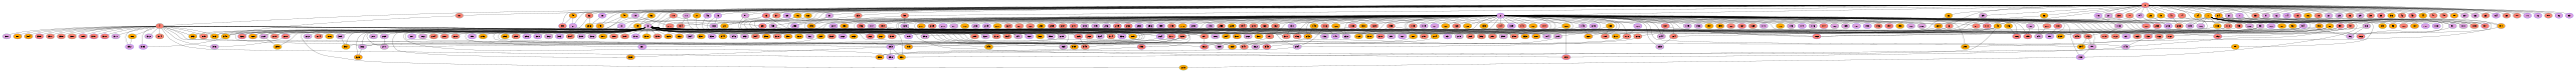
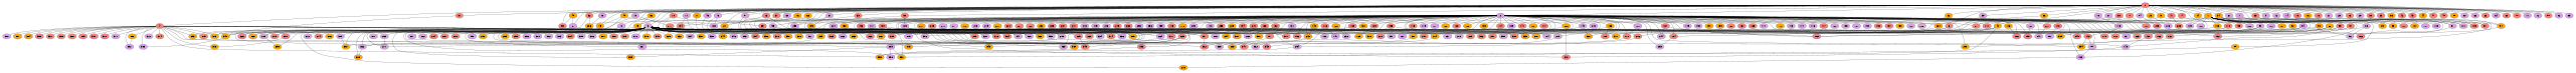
  graph {
    node [color=blue fillcolor=plum style=filled]
    0 [fillcolor=salmon]
    1 [color=darkgreen fillcolor=orange]
    2
    3 [color=darkgreen]
    4 [color=teal fillcolor=salmon]
    5 [color=teal fillcolor=orange]
    6 [color=teal fillcolor=salmon]
    7
    8
    9 [color=darkgreen]
    10 [color=teal fillcolor=salmon]
    11 [color=darkgreen]
    12 [color=teal]
    13 [fillcolor=salmon]
    14
    15 [fillcolor=salmon]
    16 [color=darkgreen fillcolor=orange]
    17 [color=darkgreen fillcolor=orange]
    18 [color=darkgreen fillcolor=salmon]
    19 [color=teal]
    20 [color=darkgreen fillcolor=orange]
    21 [color=teal]
    22 [color=teal fillcolor=orange]
    23 [color=teal]
    24 [color=teal fillcolor=orange]
    25 [color=darkgreen fillcolor=orange]
    26 [color=darkgreen fillcolor=salmon]
    27 [color=darkgreen]
    28
    29 [color=darkgreen]
    30 [color=teal fillcolor=salmon]
    31 [color=teal]
    32 [color=darkgreen fillcolor=salmon]
    33 [color=teal fillcolor=salmon]
    34 [fillcolor=orange]
    35 [fillcolor=salmon]
    36 [color=teal fillcolor=orange]
    37 [color=darkgreen fillcolor=salmon]
    38 [fillcolor=salmon]
    39 [color=darkgreen]
    40 [color=teal fillcolor=orange]
    41 [fillcolor=salmon]
    42 [color=darkgreen fillcolor=salmon]
    43 [fillcolor=salmon]
    44 [color=darkgreen fillcolor=orange]
    45 [color=teal fillcolor=orange]
    46
    47 [color=darkgreen fillcolor=salmon]
    48 [color=darkgreen fillcolor=salmon]
    49 [fillcolor=orange]
    50 [color=darkgreen fillcolor=salmon]
    51 [color=darkgreen]
    52 [color=darkgreen fillcolor=orange]
    53 [color=darkgreen fillcolor=salmon]
    54
    55 [color=darkgreen]
    56 [color=darkgreen fillcolor=orange]
    57 [fillcolor=salmon]
    58 [fillcolor=orange]
    59 [fillcolor=salmon]
    60 [color=darkgreen]
    61 [color=darkgreen]
    62 [color=darkgreen]
    63 [color=darkgreen fillcolor=salmon]
    64
    65 [fillcolor=salmon]
    66 [color=teal fillcolor=orange]
    67
    68 [color=teal fillcolor=salmon]
    69
    70 [color=teal fillcolor=salmon]
    71
    72
    73
    74 [color=darkgreen fillcolor=salmon]
    75 [fillcolor=orange]
    76 [color=darkgreen fillcolor=orange]
    77 [color=darkgreen fillcolor=salmon]
    78
    79 [color=teal fillcolor=orange]
    80 [color=teal fillcolor=salmon]
    81 [color=teal fillcolor=salmon]
    82
    83
    84 [color=teal]
    85 [color=darkgreen fillcolor=orange]
    86 [color=darkgreen fillcolor=orange]
    87 [color=teal fillcolor=salmon]
    88 [color=darkgreen]
    89 [color=darkgreen fillcolor=orange]
    90 [color=darkgreen]
    91 [color=teal]
    92 [color=teal fillcolor=orange]
    93 [fillcolor=orange]
    94 [fillcolor=orange]
    95 [color=teal fillcolor=salmon]
    96 [color=teal]
    97 [color=darkgreen fillcolor=salmon]
    98 [fillcolor=orange]
    99 [fillcolor=salmon]
    100 [color=teal fillcolor=salmon]
    101 [color=darkgreen]
    102
    103 [color=teal fillcolor=orange]
    104 [fillcolor=orange]
    105 [color=darkgreen fillcolor=salmon]
    106 [color=teal]
    107
    108
    109 [color=teal]
    110 [color=darkgreen fillcolor=salmon]
    111 [fillcolor=salmon]
    112 [color=darkgreen fillcolor=salmon]
    113 [color=darkgreen]
    114 [color=darkgreen fillcolor=salmon]
    115 [color=teal fillcolor=salmon]
    116 [color=teal fillcolor=salmon]
    117 [color=teal]
    118 [fillcolor=salmon]
    119 [color=teal]
    120
    121
    122 [color=darkgreen fillcolor=orange]
    123 [color=teal fillcolor=salmon]
    124 [color=teal fillcolor=salmon]
    125 [color=teal]
    126 [color=darkgreen fillcolor=orange]
    127
    128 [color=darkgreen fillcolor=orange]
    129 [color=teal fillcolor=salmon]
    130 [color=teal fillcolor=orange]
    131
    132 [color=darkgreen fillcolor=salmon]
    133 [color=darkgreen fillcolor=orange]
    134 [color=teal fillcolor=salmon]
    135 [color=darkgreen fillcolor=orange]
    136 [color=teal]
    137 [fillcolor=salmon]
    138 [fillcolor=salmon]
    139
    140 [color=teal]
    141 [color=teal fillcolor=salmon]
    142 [color=teal fillcolor=salmon]
    143 [color=teal]
    144 [fillcolor=salmon]
    145 [color=darkgreen fillcolor=orange]
    146 [color=darkgreen fillcolor=orange]
    147
    148 [color=teal]
    149 [color=teal]
    150 [color=teal]
    151 [color=darkgreen]
    152 [fillcolor=salmon]
    153 [fillcolor=salmon]
    154 [color=teal fillcolor=salmon]
    155 [color=teal fillcolor=salmon]
    156 [color=teal fillcolor=salmon]
    157 [color=darkgreen fillcolor=orange]
    158 [fillcolor=orange]
    159 [fillcolor=orange]
    160 [color=teal fillcolor=salmon]
    161 [color=teal fillcolor=salmon]
    162 [color=teal fillcolor=salmon]
    163 [color=darkgreen fillcolor=salmon]
    164 [fillcolor=salmon]
    165 [color=darkgreen fillcolor=salmon]
    166 [fillcolor=salmon]
    167 [color=teal fillcolor=orange]
    168 [fillcolor=salmon]
    169 [color=teal fillcolor=orange]
    170 [color=teal fillcolor=salmon]
    171 [color=teal]
    172 [color=teal fillcolor=orange]
    173 [color=darkgreen]
    174
    175 [color=darkgreen fillcolor=salmon]
    176 [color=darkgreen]
    177 [fillcolor=salmon]
    178 [fillcolor=orange]
    179 [color=teal fillcolor=salmon]
    180 [color=darkgreen]
    181 [color=teal fillcolor=orange]
    182 [color=darkgreen]
    183 [color=teal]
    184 [color=teal]
    185 [color=darkgreen]
    186 [fillcolor=salmon]
    187
    188 [fillcolor=salmon]
    189 [color=darkgreen fillcolor=salmon]
    190
    191 [color=darkgreen fillcolor=salmon]
    192 [color=teal fillcolor=salmon]
    193
    194 [color=teal fillcolor=salmon]
    195 [fillcolor=orange]
    196 [fillcolor=salmon]
    197 [fillcolor=salmon]
    198 [color=teal fillcolor=orange]
    199 [fillcolor=salmon]
    200 [fillcolor=salmon]
    201 [color=teal fillcolor=salmon]
    202 [color=teal]
    203 [fillcolor=salmon]
    204
    205 [color=darkgreen]
    206 [color=darkgreen]
    207 [fillcolor=orange]
    208 [color=teal fillcolor=orange]
    209 [color=teal fillcolor=salmon]
    210
    211 [color=teal]
    212 [color=darkgreen fillcolor=orange]
    213
    214 [color=darkgreen fillcolor=orange]
    215 [color=darkgreen]
    216 [color=darkgreen fillcolor=salmon]
    217 [color=teal fillcolor=salmon]
    218 [color=teal]
    219
    220 [fillcolor=orange]
    221 [color=darkgreen fillcolor=orange]
    222 [color=darkgreen]
    223 [color=teal fillcolor=salmon]
    224 [color=teal fillcolor=salmon]
    225 [fillcolor=salmon]
    226 [color=darkgreen fillcolor=orange]
    227 [color=darkgreen fillcolor=salmon]
    228 [color=darkgreen fillcolor=salmon]
    229 [color=teal fillcolor=orange]
    230 [color=teal fillcolor=orange]
    231
    232 [color=teal]
    233 [color=teal]
    234 [fillcolor=orange]
    235 [fillcolor=salmon]
    236 [color=teal fillcolor=orange]
    237 [color=teal fillcolor=salmon]
    238 [color=darkgreen fillcolor=salmon]
    239 [color=darkgreen fillcolor=orange]
    240 [color=darkgreen fillcolor=salmon]
    241 [fillcolor=salmon]
    242 [fillcolor=orange]
    243 [color=darkgreen]
    244 [color=darkgreen]
    245 [color=teal]
    246 [color=teal]
    247 [color=darkgreen]
    248
    249 [fillcolor=salmon]
    250
    251 [color=teal]
    252 [fillcolor=salmon]
    253
    254 [color=teal]
    255 [color=teal fillcolor=salmon]
    256 [color=teal]
    257 [color=darkgreen fillcolor=salmon]
    258
    259
    351
    260 [color=teal fillcolor=salmon]
    261
    262
    263 [color=teal fillcolor=orange]
    264
    265 [color=darkgreen]
    266 [fillcolor=salmon]
    267 [fillcolor=orange]
    268 [color=darkgreen]
    269 [color=teal]
    270 [fillcolor=salmon]
    271 [color=darkgreen]
    272 [color=teal]
    273 [color=teal fillcolor=orange]
    274 [color=teal fillcolor=salmon]
    275 [color=darkgreen]
    276 [color=teal fillcolor=orange]
    277 [color=teal]
    278 [fillcolor=orange]
    279 [color=teal fillcolor=salmon]
    280 [fillcolor=salmon]
    281
    282 [color=darkgreen]
    283
    284 [color=darkgreen fillcolor=salmon]
    285 [color=darkgreen fillcolor=salmon]
    286 [color=teal]
    287 [color=teal fillcolor=salmon]
    288 [color=teal fillcolor=salmon]
    289 [color=teal fillcolor=orange]
    290
    291 [color=darkgreen fillcolor=salmon]
    292 [color=teal fillcolor=orange]
    293 [color=teal fillcolor=orange]
    294 [color=teal fillcolor=orange]
    295 [color=darkgreen fillcolor=salmon]
    296
    297 [color=darkgreen fillcolor=salmon]
    298 [color=teal fillcolor=orange]
    299 [color=darkgreen fillcolor=salmon]
    300
    301 [fillcolor=orange]
    302 [color=darkgreen]
    303
    304 [color=darkgreen fillcolor=salmon]
    305 [color=teal]
    306 [color=darkgreen]
    307 [color=darkgreen fillcolor=orange]
    308 [color=darkgreen fillcolor=salmon]
    309 [color=teal]
    310 [color=darkgreen fillcolor=orange]
    311 [fillcolor=salmon]
    312 [color=teal fillcolor=salmon]
    313 [fillcolor=orange]
    314 [color=darkgreen fillcolor=salmon]
    315 [color=darkgreen fillcolor=salmon]
    316
    317 [color=teal fillcolor=orange]
    318 [color=darkgreen fillcolor=orange]
    319 [color=darkgreen fillcolor=salmon]
    320
    321 [color=teal fillcolor=orange]
    322 [color=teal]
    323 [fillcolor=orange]
    324 [color=teal]
    325 [fillcolor=orange]
    326 [fillcolor=salmon]
    327 [color=teal]
    328 [fillcolor=orange]
    329 [color=teal fillcolor=salmon]
    330 [color=teal fillcolor=orange]
    331
    332 [fillcolor=orange]
    333 [fillcolor=orange]
    334 [color=darkgreen]
    335 [fillcolor=orange]
    336
    337 [color=teal fillcolor=orange]
    338
    339 [color=teal fillcolor=orange]
    340 [color=darkgreen fillcolor=orange]
    341 [color=darkgreen]
    342 [fillcolor=salmon]
    343 [fillcolor=salmon]
    344 [color=darkgreen fillcolor=orange]
    345 [fillcolor=salmon]
    346 [color=teal]
    347 [color=teal fillcolor=salmon]
    348 [color=darkgreen fillcolor=orange]
    349 [color=darkgreen fillcolor=salmon]
    350 [color=darkgreen fillcolor=salmon]
    352 [color=darkgreen fillcolor=salmon]
    353 [color=darkgreen]
    354 [color=darkgreen fillcolor=salmon]
    355 [color=darkgreen]
    356 [fillcolor=orange]
    357 [fillcolor=orange]
    358
    359 [fillcolor=orange]
    360 [color=darkgreen fillcolor=orange]
    361 [color=darkgreen]
    362 [color=darkgreen]
    363 [color=darkgreen]
    364 [color=darkgreen fillcolor=salmon]
    365 [color=darkgreen]
    366 [color=teal fillcolor=orange]
    367 [color=teal fillcolor=orange]
    368 [fillcolor=orange]
    369 [color=darkgreen fillcolor=salmon]
    384 [fillcolor=orange]
    386 [color=teal fillcolor=orange]
    387 [color=teal fillcolor=orange]
    388 [color=darkgreen fillcolor=salmon]
    389 [fillcolor=salmon]
    n376 [color=teal label=590]
    385 [color=teal fillcolor=salmon]
    392
    393 [color=teal fillcolor=orange]
    394 [color=teal fillcolor=orange]
    395 [fillcolor=salmon]
    396 [color=darkgreen]
    397 [color=teal fillcolor=salmon]
    398 [color=teal fillcolor=salmon]
    399 [fillcolor=orange]
    391 [fillcolor=salmon]
    370 [fillcolor=salmon]
    371 [color=teal]
    372 [color=teal]
    373 [color=teal fillcolor=orange]
    374 [color=darkgreen fillcolor=salmon]
    375 [color=darkgreen fillcolor=salmon]
-   376 [color=teal]
+   376 [color=teal fillcolor=orange]
    377 [color=teal fillcolor=salmon]
    378 [color=darkgreen fillcolor=salmon]
    379
    380 [color=teal]
    381 [fillcolor=orange]
    382 [fillcolor=salmon]
    383
    0 -- 1
    0 -- 2
    0 -- 3
    0 -- 4
    0 -- 5
    0 -- 6
    0 -- 7
    0 -- 8
    0 -- 9
    0 -- 10
    0 -- 11
    0 -- 12
    0 -- 13
    0 -- 14
    0 -- 15
    0 -- 16
    0 -- 17
    0 -- 18
    0 -- 19
+   0 -- 20
    0 -- 21
    0 -- 22
    0 -- 23
    0 -- 24
    0 -- 25
    0 -- 26
    0 -- 27
    0 -- 28
    0 -- 29
    0 -- 30
    0 -- 31
    0 -- 32
    0 -- 33
    0 -- 34
    0 -- 35
    0 -- 36
    0 -- 37
    0 -- 38
    0 -- 39
    0 -- 40
    0 -- 41
    0 -- 42
    0 -- 43
    0 -- 44
    0 -- 45
    0 -- 46
    0 -- 47
    0 -- 48
    0 -- 49
    0 -- 50
    0 -- 51
    0 -- 52
    0 -- 53
    0 -- 54
    0 -- 55
    0 -- 56
    0 -- 57
    0 -- 58
    0 -- 59
    0 -- 60
    0 -- 61
    0 -- 62
    0 -- 63
    0 -- 64
    0 -- 65
    0 -- 66
    0 -- 67
    0 -- 68
    0 -- 69
    0 -- 70
    0 -- 71
    0 -- 72
    0 -- 73
    0 -- 74
    0 -- 75
    0 -- 76
    0 -- 77
    0 -- 78
    0 -- 79
    0 -- 80
    0 -- 81
    0 -- 82
    0 -- 83
    0 -- 84
    1 -- 85
    1 -- 86
    1 -- 87
    1 -- 88
    1 -- 89
    1 -- 90
    1 -- 91
    1 -- 92
    1 -- 93
    1 -- 94
    1 -- 95
    1 -- 96
    1 -- 97
    1 -- 98
    1 -- 99
    1 -- 100
    1 -- 101
    1 -- 102
    1 -- 103
    1 -- 104
    1 -- 105
    1 -- 106
    1 -- 107
    1 -- 108
    1 -- 109
    1 -- 110
    2 -- 111
    2 -- 112
    2 -- 113
    2 -- 114
    2 -- 115
    2 -- 116
    2 -- 117
    2 -- 118
    2 -- 119
    2 -- 120
    2 -- 121
    2 -- 122
    2 -- 123
    2 -- 124
    2 -- 125
    2 -- 126
    2 -- 127
    2 -- 128
    2 -- 129
    2 -- 130
    2 -- 131
    2 -- 132
    2 -- 133
    2 -- 134
    2 -- 135
    2 -- 136
    2 -- 137
    2 -- 138
    2 -- 139
    2 -- 140
    2 -- 141
    2 -- 142
    2 -- 143
    2 -- 144
    2 -- 145
    2 -- 146
    2 -- 147
    2 -- 148
    2 -- 149
    2 -- 150
    2 -- 151
    2 -- 152
    2 -- 153
    2 -- 154
    2 -- 155
    2 -- 156
    2 -- 157
    2 -- 158
    2 -- 159
    2 -- 160
    2 -- 161
    2 -- 162
    2 -- 163
    2 -- 164
    2 -- 165
    2 -- 166
    2 -- 167
    2 -- 168
    2 -- 169
    2 -- 170
    2 -- 171
    2 -- 172
    2 -- 173
    2 -- 174
    2 -- 175
    2 -- 176
    2 -- 177
    2 -- 178
    2 -- 179
    2 -- 180
    2 -- 181
    2 -- 182
    2 -- 183
    2 -- 184
    2 -- 185
    2 -- 186
    2 -- 187
    2 -- 188
    2 -- 189
    2 -- 190
    2 -- 191
    2 -- 192
    2 -- 193
    2 -- 194
    2 -- 195
    2 -- 196
    2 -- 197
    2 -- 198
    2 -- 199
    2 -- 200
    2 -- 201
    2 -- 202
    2 -- 203
    2 -- 204
    2 -- 205
    2 -- 206
    2 -- 207
    2 -- 208
    2 -- 209
    2 -- 210
    2 -- 211
    2 -- 212
    2 -- 213
    2 -- 214
    2 -- 215
    2 -- 216
    2 -- 217
    2 -- 218
    2 -- 219
    2 -- 220
    2 -- 221
    2 -- 222
    2 -- 223
    2 -- 224
    2 -- 225
    2 -- 226
    2 -- 227
    2 -- 228
    2 -- 229
    2 -- 230
    2 -- 231
    2 -- 232
    2 -- 233
    2 -- 234
    2 -- 235
    2 -- 236
    2 -- 237
    2 -- 238
    2 -- 239
    2 -- 240
    2 -- 241
    2 -- 242
    2 -- 243
    2 -- 244
    2 -- 245
    2 -- 246
    2 -- 247
    2 -- 248
    2 -- 249
    2 -- 250
    2 -- 251
    2 -- 252
    2 -- 253
    2 -- 254
    2 -- 255
    2 -- 256
    2 -- 257
    2 -- 258
    2 -- 259
    2 -- 351
    3 -- 351
    3 -- 260
    3 -- 261
    3 -- 262
    3 -- 263
    3 -- 264
    3 -- 265
    3 -- 266
    3 -- 267
    3 -- 268
    3 -- 269
    3 -- 270
    3 -- 271
    3 -- 272
    3 -- 273
    3 -- 274
    3 -- 275
    3 -- 276
    3 -- 277
    3 -- 278
    3 -- 279
    3 -- 280
    3 -- 281
    3 -- 282
    3 -- 283
    3 -- 284
    3 -- 285
    3 -- 286
    3 -- 287
    3 -- 288
    3 -- 289
    3 -- 290
    3 -- 291
    3 -- 292
    3 -- 293
    3 -- 294
    3 -- 295
    3 -- 296
    3 -- 297
    3 -- 298
    3 -- 299
    3 -- 300
    3 -- 301
    3 -- 302
    3 -- 303
    3 -- 304
    3 -- 305
    3 -- 306
    3 -- 307
    3 -- 308
    3 -- 309
    3 -- 310
    3 -- 311
    3 -- 312
    3 -- 313
    3 -- 314
    3 -- 315
    3 -- 316
    3 -- 317
    3 -- 318
    3 -- 319
    3 -- 320
    3 -- 321
    3 -- 322
    3 -- 323
    3 -- 324
    3 -- 325
    3 -- 326
    3 -- 327
    3 -- 328
    3 -- 329
    3 -- 330
    3 -- 331
    3 -- 332
    3 -- 333
    3 -- 334
    3 -- 335
    3 -- 336
    3 -- 337
    3 -- 338
    3 -- 339
    3 -- 340
    3 -- 341
    3 -- 342
    3 -- 343
    3 -- 344
    3 -- 345
    3 -- 346
    3 -- 347
    3 -- 348
    3 -- 349
    3 -- 350
    3 -- 352
    3 -- 353
    3 -- 354
    3 -- 355
    3 -- 356
    3 -- 357
    3 -- 358
    3 -- 359
    3 -- 360
    3 -- 361
    3 -- 362
    3 -- 363
    3 -- 364
    3 -- 365
    3 -- 366
    3 -- 367
    3 -- 368
    3 -- 369
    4 -- 384
    4 -- 386
    4 -- 387
    4 -- 388
    4 -- 389
    4 -- n376
    4 -- 385
    4 -- 392
    4 -- 393
    4 -- 394
    4 -- 395
    4 -- 396
    4 -- 397
    4 -- 398
    4 -- 399
    4 -- 391
    4 -- 370
    4 -- 371
    4 -- 372
    4 -- 373
    4 -- 374
    4 -- 375
    4 -- 376
    4 -- 377
    4 -- 378
    4 -- 379
    4 -- 380
    4 -- 381
    4 -- 382
    4 -- 383
    5 -- 111
    5 -- 193
    6 -- 275
    6 -- 331
    7 -- 57
    7 -- 181
    8 -- 265
    8 -- 322
    10 -- 65
    10 -- 299
    10 -- 327
    11 -- 134
    11 -- 341
    13 -- 20
    13 -- 214
    17 -- 320
    19 -- 217
    19 -- 375
    20 -- 205
    22 -- 270
    24 -- 138
    25 -- 213
    27 -- 109
    27 -- 378
    28 -- 236
    31 -- 195
    31 -- 258
    32 -- 236
    32 -- 373
    33 -- 232
    34 -- 91
    34 -- 101
    34 -- 222
    37 -- 225
    38 -- 106
    38 -- 234
    39 -- 285
    40 -- 124
    40 -- 333
    40 -- 350
    40 -- 358
    41 -- 238
    45 -- 75
    45 -- 183
    45 -- 368
    46 -- 366
    49 -- 59
    49 -- 67
    50 -- 125
    50 -- 336
    51 -- 363
    52 -- 79
    52 -- 279
    53 -- 94
    53 -- 142
    54 -- 96
    54 -- 168
    54 -- 223
    54 -- 317
    55 -- 147
    55 -- 364
    56 -- 352
    61 -- 105
    65 -- 136
    66 -- 242
    67 -- 239
    67 -- 326
    67 -- 393
    69 -- 314
    73 -- 183
    73 -- n376
    74 -- 168
    76 -- 79
    76 -- 87
    76 -- 377
    77 -- 200
    78 -- 113
    79 -- 225
    79 -- 340
    81 -- 340
    84 -- 203
    85 -- 330
    86 -- 138
    86 -- 162
    86 -- 377
    87 -- 297
    88 -- 96
    88 -- 345
    90 -- 231
    90 -- 278
    90 -- 387
    91 -- 166
    92 -- 216
    94 -- 394
    95 -- 311
    97 -- 152
    97 -- 161
    98 -- 186
    99 -- 143
    99 -- 339
    102 -- 184
    103 -- n376
    110 -- 112
    110 -- 289
    111 -- 355
    113 -- 179
    114 -- 297
    116 -- 147
    116 -- 254
    117 -- 271
    118 -- 351
    120 -- 170
    124 -- 233
    125 -- 127
    125 -- 156
    126 -- 232
    129 -- 169
    130 -- 142
    130 -- 264
    131 -- 377
    132 -- 268
    133 -- 189
    133 -- 214
    134 -- 373
    137 -- 168
    137 -- 244
    138 -- 143
    140 -- 220
    140 -- 336
    142 -- 151
    142 -- 394
    143 -- 342
    145 -- 242
    146 -- 186
    148 -- 260
    151 -- 193
    153 -- 399
    154 -- 184
    154 -- 311
    154 -- 322
    155 -- 215
    155 -- 310
    158 -- 320
    161 -- 208
    163 -- 301
    163 -- 314
    163 -- 350
    167 -- 355
    170 -- 343
    175 -- 385
    178 -- 349
    178 -- 379
    180 -- 199
    183 -- 191
    188 -- 251
    188 -- 329
    191 -- 382
    193 -- 273
    194 -- 286
    196 -- 367
    201 -- 247
    204 -- 341
    205 -- 322
    214 -- 347
    215 -- 362
    216 -- 254
    217 -- 312
    225 -- 349
    226 -- 310
    226 -- 342
    229 -- 291
    234 -- 321
    239 -- 261
    240 -- 294
    242 -- 365
    248 -- 350
    250 -- 366
    254 -- 399
    255 -- 257
    255 -- 324
    255 -- 396
    258 -- 289
    264 -- 283
    265 -- 298
    269 -- 271
    280 -- 376
    283 -- 330
    283 -- 335
    283 -- 358
    291 -- 382
    309 -- 367
    311 -- 313
    321 -- 323
    322 -- 328
    329 -- 348
    329 -- 359
    329 -- 363
    340 -- 383
    386 -- 392
  }
